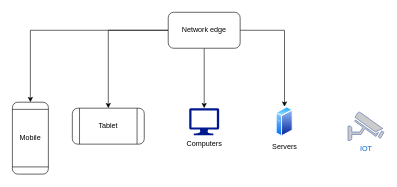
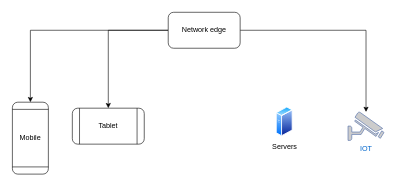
  <mxCell id="0" />
  <mxCell id="1" parent="0" />
- <mxCell id="2" value="" style="edgeStyle=orthogonalEdgeStyle;rounded=0;orthogonalLoop=1;jettySize=auto;html=1;" edge="1" parent="1" source="6" target="9"><mxGeometry relative="1" as="geometry" /></mxCell>
- <mxCell id="3" style="edgeStyle=orthogonalEdgeStyle;rounded=0;orthogonalLoop=1;jettySize=auto;html=1;entryX=0.5;entryY=0;entryDx=0;entryDy=0;" edge="1" parent="1" source="6" target="10"><mxGeometry relative="1" as="geometry" /></mxCell>
+ <mxCell id="3" style="edgeStyle=orthogonalEdgeStyle;rounded=0;orthogonalLoop=1;jettySize=auto;html=1;" edge="1" parent="1" source="6" target="11"><mxGeometry relative="1" as="geometry" /></mxCell>
  <mxCell id="4" style="edgeStyle=orthogonalEdgeStyle;rounded=0;orthogonalLoop=1;jettySize=auto;html=1;entryX=0;entryY=0.5;entryDx=0;entryDy=0;" edge="1" parent="1" source="6" target="7"><mxGeometry relative="1" as="geometry" /></mxCell>
  <mxCell id="5" style="edgeStyle=orthogonalEdgeStyle;rounded=0;orthogonalLoop=1;jettySize=auto;html=1;entryX=0.5;entryY=0;entryDx=0;entryDy=0;" edge="1" parent="1" source="6" target="8"><mxGeometry relative="1" as="geometry" /></mxCell>
  <mxCell id="6" value="Network edge" style="rounded=1;whiteSpace=wrap;html=1;" vertex="1" parent="1"><mxGeometry x="280" y="20" width="120" height="60" as="geometry" /></mxCell>
  <mxCell id="7" value="Mobile" style="shape=process;whiteSpace=wrap;html=1;backgroundOutline=1;rounded=1;direction=south;" vertex="1" parent="1"><mxGeometry x="20" y="170" width="60" height="120" as="geometry" /></mxCell>
  <mxCell id="8" value="Tablet" style="shape=process;whiteSpace=wrap;html=1;backgroundOutline=1;rounded=1;" vertex="1" parent="1"><mxGeometry x="120" y="180" width="120" height="60" as="geometry" /></mxCell>
- <mxCell id="9" value="Computers" style="sketch=0;aspect=fixed;pointerEvents=1;shadow=0;dashed=0;html=1;strokeColor=none;labelPosition=center;verticalLabelPosition=bottom;verticalAlign=top;align=center;fillColor=#00188D;shape=mxgraph.azure.computer" vertex="1" parent="1"><mxGeometry x="315" y="180" width="50" height="45" as="geometry" /></mxCell>
  <mxCell id="10" value="Servers" style="image;aspect=fixed;perimeter=ellipsePerimeter;html=1;align=center;shadow=0;dashed=0;spacingTop=3;image=img/lib/active_directory/generic_server.svg;" vertex="1" parent="1"><mxGeometry x="460" y="177.5" width="28.0" height="50" as="geometry" /></mxCell>
  <mxCell id="11" value="IOT" style="fontColor=#0066CC;verticalAlign=top;verticalLabelPosition=bottom;labelPosition=center;align=center;html=1;outlineConnect=0;fillColor=#CCCCCC;strokeColor=#6881B3;gradientColor=none;gradientDirection=north;strokeWidth=2;shape=mxgraph.networks.security_camera;" vertex="1" parent="1"><mxGeometry x="580" y="186.25" width="60" height="47.5" as="geometry" /></mxCell>
